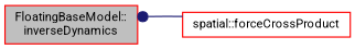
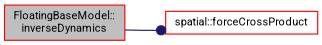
  digraph {
    rankdir=LR
    fontname=Roboto
    node [color=red fontname=Roboto fontsize=10 shape=record style=filled]
    n1 [fillcolor=grey75 fontcolor=black height=0.2 label="FloatingBaseModel::\linverseDynamics" width=0.4]
    n2 [fillcolor=white height=0.2 label="spatial::forceCrossProduct" width=0.4]
-   n2 -> n1 [color=midnightblue fontname=Roboto fontsize=10 labelfontname=FreeSans labelfontsize=10 style=solid arrowhead=dot]
+   n1 -> n2 [color=midnightblue fontname=Roboto fontsize=10 labelfontname=FreeSans labelfontsize=10 style=solid arrowhead=dot]
  }
